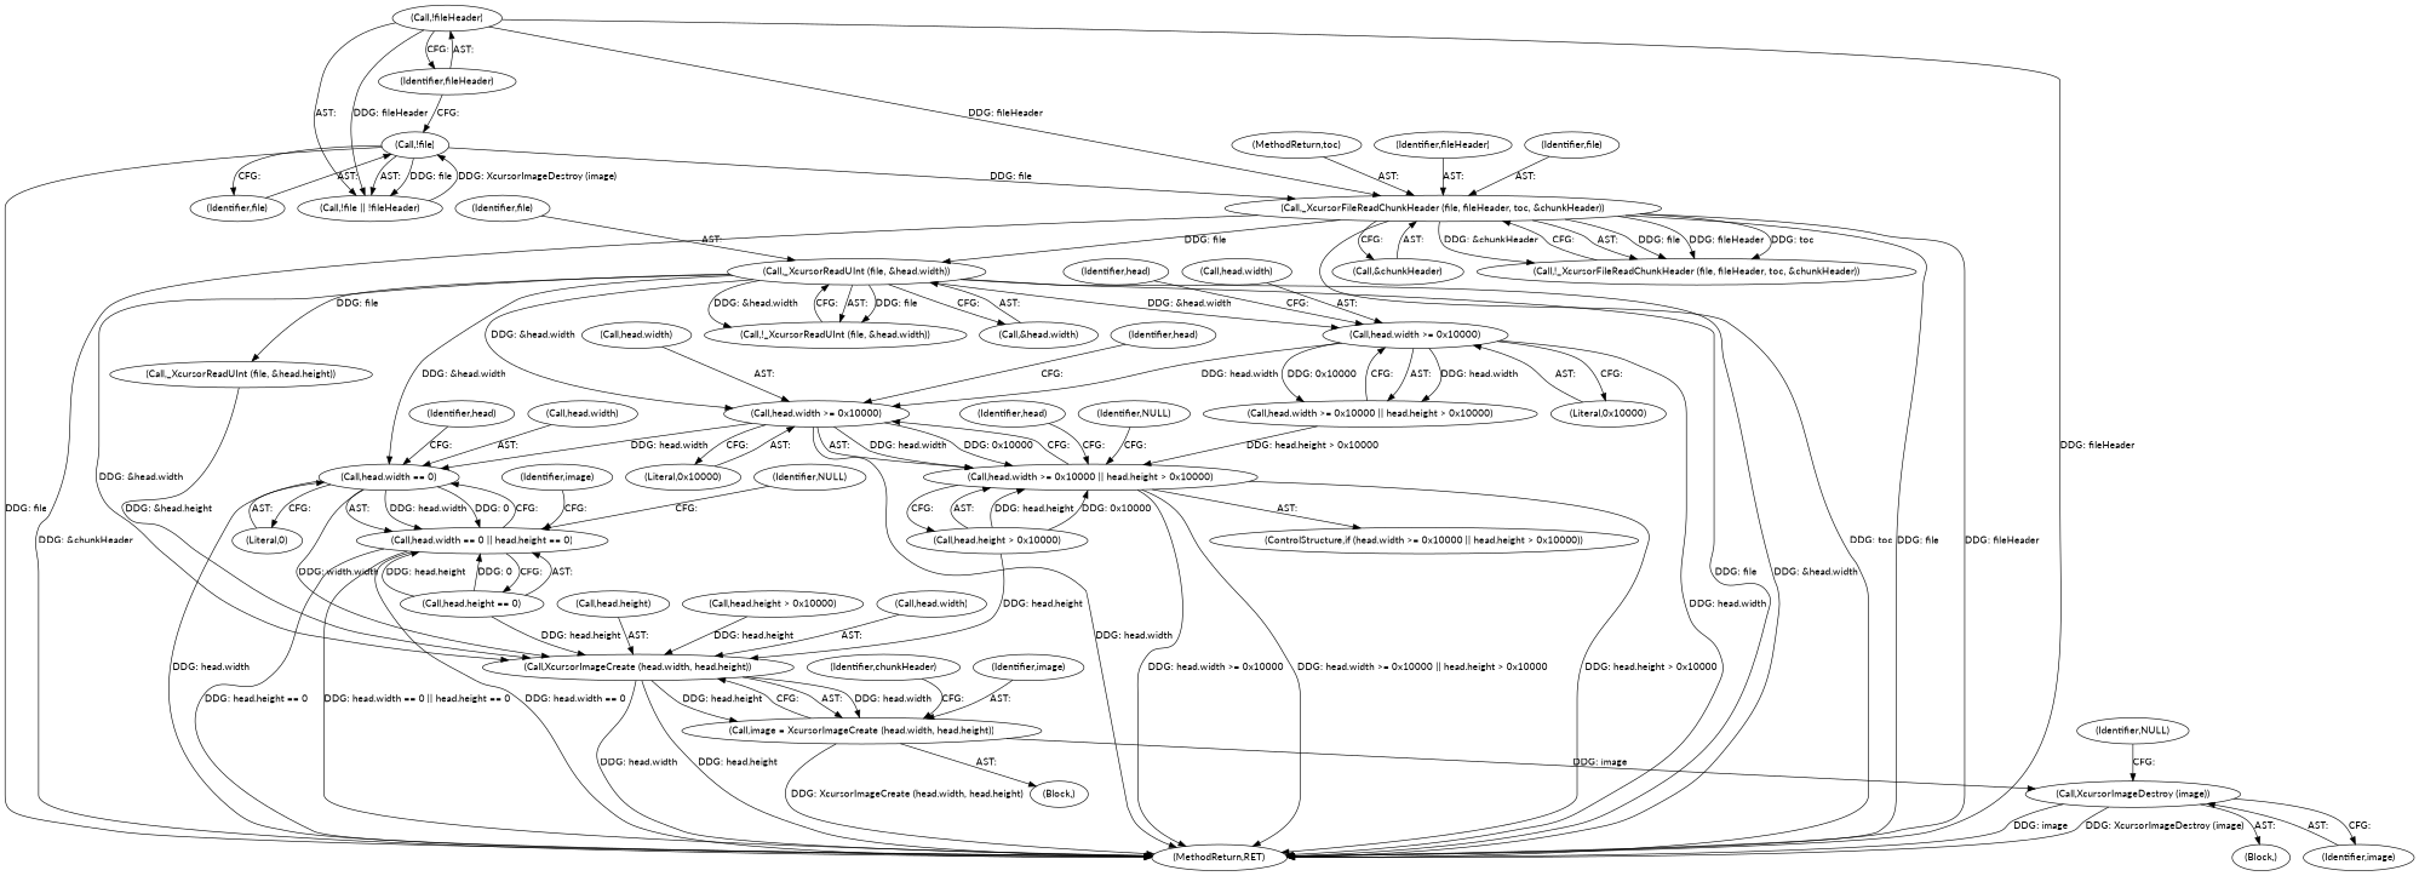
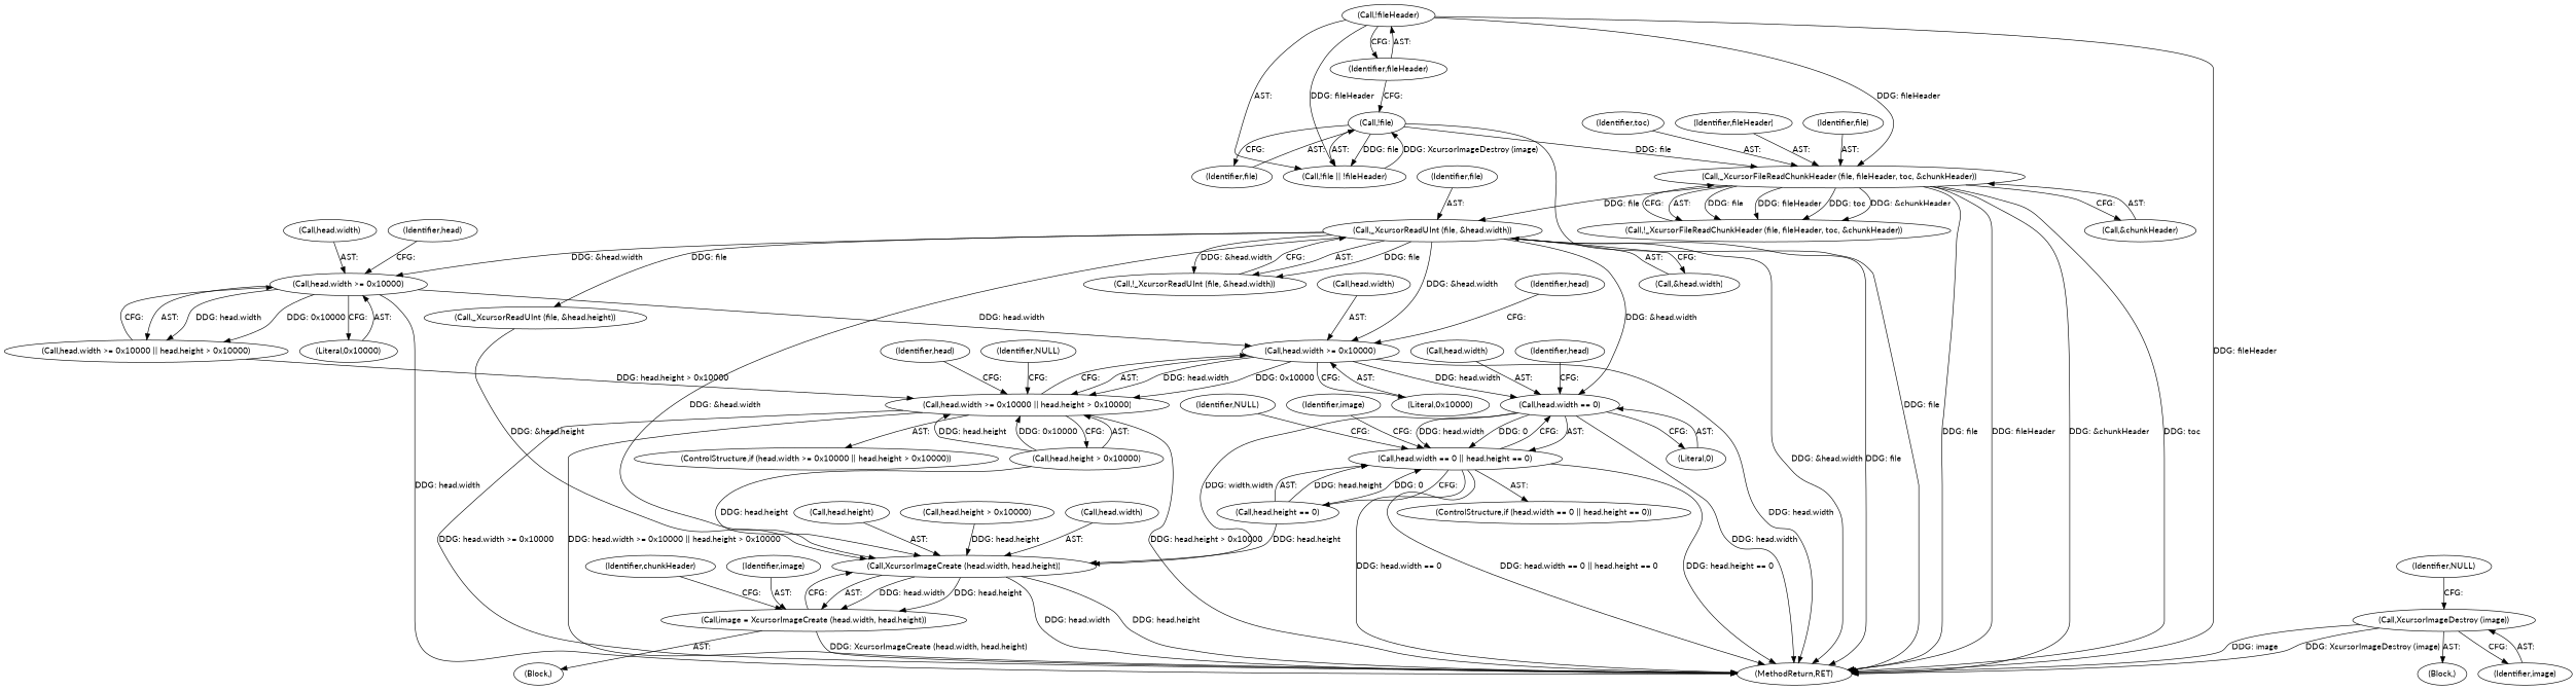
  digraph {
    fontname=Lato
    node [fontname=Lato]
    edge [fontname=Lato]
    n1 [label="(Call,head.width >= 0x10000)"]
    n2 [label="(Call,head.width >= 0x10000 || head.height > 0x10000)"]
    n3 [label="(Call,head.width == 0)"]
    n4 [label="(Literal,0x10000)"]
    n5 [label="(MethodReturn,RET)"]
    n6 [label="(Call,head.height > 0x10000)"]
    n7 [label="(ControlStructure,if (head.width >= 0x10000 || head.height > 0x10000))"]
    n8 [label="(Call,XcursorImageCreate (head.width, head.height))"]
    n9 [label="(Call,head.width == 0 || head.height == 0)"]
    n10 [label="(Literal,0)"]
    n11 [label="(Call,_XcursorReadUInt (file, &head.width))"]
    n12 [label="(Call,head.width >= 0x10000)"]
    n13 [label="(Call,!_XcursorReadUInt (file, &head.width))"]
    n14 [label="(Call,_XcursorReadUInt (file, &head.height))"]
    n15 [label="(Call,&head.width)"]
    n16 [label="(Call,head.width >= 0x10000 || head.height > 0x10000)"]
    n17 [label="(Literal,0x10000)"]
    n18 [label="(Call,image = XcursorImageCreate (head.width, head.height))"]
    n19 [label="(Call,_XcursorFileReadChunkHeader (file, fileHeader, toc, &chunkHeader))"]
    n20 [label="(Call,&chunkHeader)"]
    n21 [label="(Call,!_XcursorFileReadChunkHeader (file, fileHeader, toc, &chunkHeader))"]
    n22 [label="(Call,!file)"]
    n23 [label="(Identifier,file)"]
    n24 [label="(Call,!file || !fileHeader)"]
    n25 [label="(Call,!fileHeader)"]
    n26 [label="(Identifier,fileHeader)"]
    n27 [label="(Call,head.height == 0)"]
+   n28 [label="(ControlStructure,if (head.width == 0 || head.height == 0))"]
    n29 [label="(Call,XcursorImageDestroy (image))"]
    n30 [label="(Block,)"]
    n31 [label="(Call,head.height)"]
    n32 [label="(Block,)"]
    n33 [label="(Identifier,image)"]
    n34 [label="(Identifier,chunkHeader)"]
-   n35 [label="(MethodReturn,toc)"]
+   n35 [label="(Identifier,toc)"]
    n36 [label="(Call,head.height > 0x10000)"]
    n37 [label="(Identifier,image)"]
    n38 [label="(Identifier,head)"]
    n39 [label="(Call,head.width)"]
    n40 [label="(Identifier,head)"]
    n41 [label="(Identifier,head)"]
    n42 [label="(Call,head.width)"]
    n43 [label="(Identifier,fileHeader)"]
    n44 [label="(Identifier,file)"]
    n45 [label="(Identifier,NULL)"]
    n46 [label="(Call,head.width)"]
    n47 [label="(Call,head.width)"]
    n48 [label="(Identifier,NULL)"]
    n49 [label="(Identifier,image)"]
    n50 [label="(Identifier,file)"]
    n51 [label="(Identifier,head)"]
    n52 [label="(Identifier,NULL)"]
    n1 -> n2 [label="AST: "]
    n1 -> n2 [label="DDG: head.width"]
    n1 -> n2 [label="DDG: 0x10000"]
    n1 -> n3 [label="DDG: head.width"]
    n1 -> n4 [label="CFG: "]
    n1 -> n5 [label="DDG: head.width"]
    n2 -> n1 [label="CFG: "]
    n2 -> n5 [label="DDG: head.width >= 0x10000"]
    n2 -> n5 [label="DDG: head.width >= 0x10000 || head.height > 0x10000"]
    n2 -> n5 [label="DDG: head.height > 0x10000"]
    n2 -> n6 [label="CFG: "]
    n2 -> n7 [label="AST: "]
    n3 -> n5 [label="DDG: head.width"]
    n3 -> n8 [label="DDG: width.width"]
    n3 -> n9 [label="AST: "]
    n3 -> n9 [label="DDG: head.width"]
    n3 -> n9 [label="DDG: 0"]
    n3 -> n10 [label="CFG: "]
    n4 -> n1 [label="AST: "]
    n6 -> n2 [label="AST: "]
    n6 -> n2 [label="DDG: head.height"]
    n6 -> n2 [label="DDG: 0x10000"]
    n6 -> n8 [label="DDG: head.height"]
    n8 -> n5 [label="DDG: head.width"]
    n8 -> n5 [label="DDG: head.height"]
    n8 -> n18 [label="AST: "]
    n8 -> n18 [label="DDG: head.width"]
    n8 -> n18 [label="DDG: head.height"]
    n9 -> n3 [label="CFG: "]
    n9 -> n5 [label="DDG: head.width == 0"]
    n9 -> n5 [label="DDG: head.height == 0"]
    n9 -> n5 [label="DDG: head.width == 0 || head.height == 0"]
    n9 -> n27 [label="CFG: "]
+   n9 -> n28 [label="AST: "]
    n10 -> n3 [label="AST: "]
    n11 -> n1 [label="DDG: &head.width"]
    n11 -> n3 [label="DDG: &head.width"]
    n11 -> n5 [label="DDG: file"]
    n11 -> n5 [label="DDG: &head.width"]
    n11 -> n8 [label="DDG: &head.width"]
    n11 -> n12 [label="DDG: &head.width"]
    n11 -> n13 [label="AST: "]
    n11 -> n13 [label="DDG: file"]
    n11 -> n13 [label="DDG: &head.width"]
    n11 -> n14 [label="DDG: file"]
    n11 -> n15 [label="CFG: "]
    n12 -> n1 [label="DDG: head.width"]
    n12 -> n5 [label="DDG: head.width"]
    n12 -> n16 [label="AST: "]
    n12 -> n16 [label="DDG: head.width"]
    n12 -> n16 [label="DDG: 0x10000"]
    n12 -> n17 [label="CFG: "]
    n13 -> n11 [label="CFG: "]
    n14 -> n8 [label="DDG: &head.height"]
    n15 -> n11 [label="AST: "]
    n16 -> n2 [label="DDG: head.height > 0x10000"]
    n16 -> n12 [label="CFG: "]
    n17 -> n12 [label="AST: "]
    n18 -> n5 [label="DDG: XcursorImageCreate (head.width, head.height)"]
    n18 -> n8 [label="CFG: "]
-   n18 -> n29 [label="DDG: image"]
    n18 -> n30 [label="AST: "]
    n19 -> n5 [label="DDG: file"]
    n19 -> n5 [label="DDG: fileHeader"]
    n19 -> n5 [label="DDG: &chunkHeader"]
    n19 -> n5 [label="DDG: toc"]
    n19 -> n11 [label="DDG: file"]
    n19 -> n20 [label="CFG: "]
    n19 -> n21 [label="AST: "]
    n19 -> n21 [label="DDG: file"]
    n19 -> n21 [label="DDG: fileHeader"]
    n19 -> n21 [label="DDG: toc"]
    n19 -> n21 [label="DDG: &chunkHeader"]
    n20 -> n19 [label="AST: "]
    n21 -> n19 [label="CFG: "]
    n22 -> n5 [label="DDG: file"]
    n22 -> n19 [label="DDG: file"]
    n22 -> n23 [label="CFG: "]
    n22 -> n24 [label="AST: "]
    n22 -> n24 [label="DDG: file"]
    n23 -> n22 [label="AST: "]
    n24 -> n22 [label="DDG: XcursorImageDestroy (image)"]
    n25 -> n5 [label="DDG: fileHeader"]
    n25 -> n19 [label="DDG: fileHeader"]
    n25 -> n24 [label="AST: "]
    n25 -> n24 [label="DDG: fileHeader"]
    n25 -> n26 [label="CFG: "]
    n26 -> n22 [label="CFG: "]
    n26 -> n25 [label="AST: "]
    n27 -> n8 [label="DDG: head.height"]
    n27 -> n9 [label="AST: "]
    n27 -> n9 [label="DDG: head.height"]
    n27 -> n9 [label="DDG: 0"]
    n29 -> n5 [label="DDG: XcursorImageDestroy (image)"]
    n29 -> n5 [label="DDG: image"]
    n29 -> n32 [label="AST: "]
    n29 -> n33 [label="CFG: "]
    n31 -> n8 [label="AST: "]
    n33 -> n29 [label="AST: "]
    n34 -> n18 [label="CFG: "]
    n35 -> n19 [label="AST: "]
    n36 -> n8 [label="DDG: head.height"]
    n37 -> n9 [label="CFG: "]
    n38 -> n1 [label="CFG: "]
    n39 -> n1 [label="AST: "]
    n40 -> n12 [label="CFG: "]
    n41 -> n3 [label="CFG: "]
    n42 -> n3 [label="AST: "]
    n43 -> n19 [label="AST: "]
    n44 -> n19 [label="AST: "]
    n45 -> n9 [label="CFG: "]
    n46 -> n12 [label="AST: "]
    n47 -> n8 [label="AST: "]
    n48 -> n29 [label="CFG: "]
    n49 -> n18 [label="AST: "]
    n50 -> n11 [label="AST: "]
    n51 -> n2 [label="CFG: "]
    n52 -> n2 [label="CFG: "]
  }
